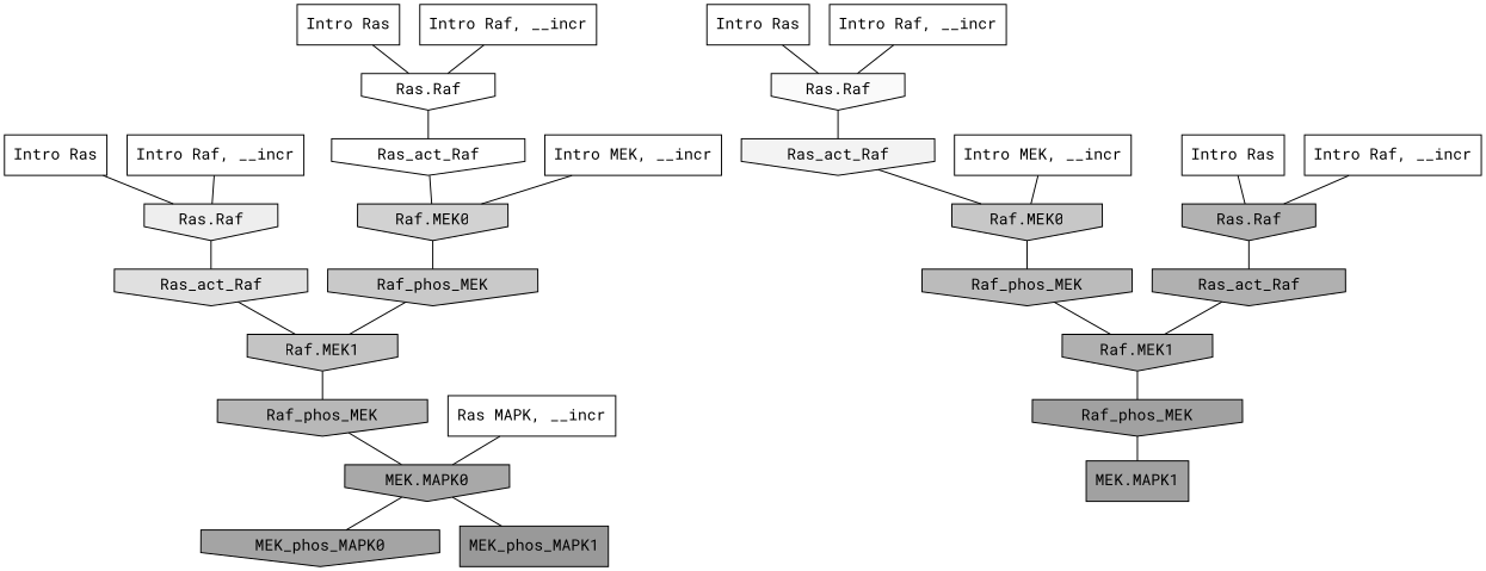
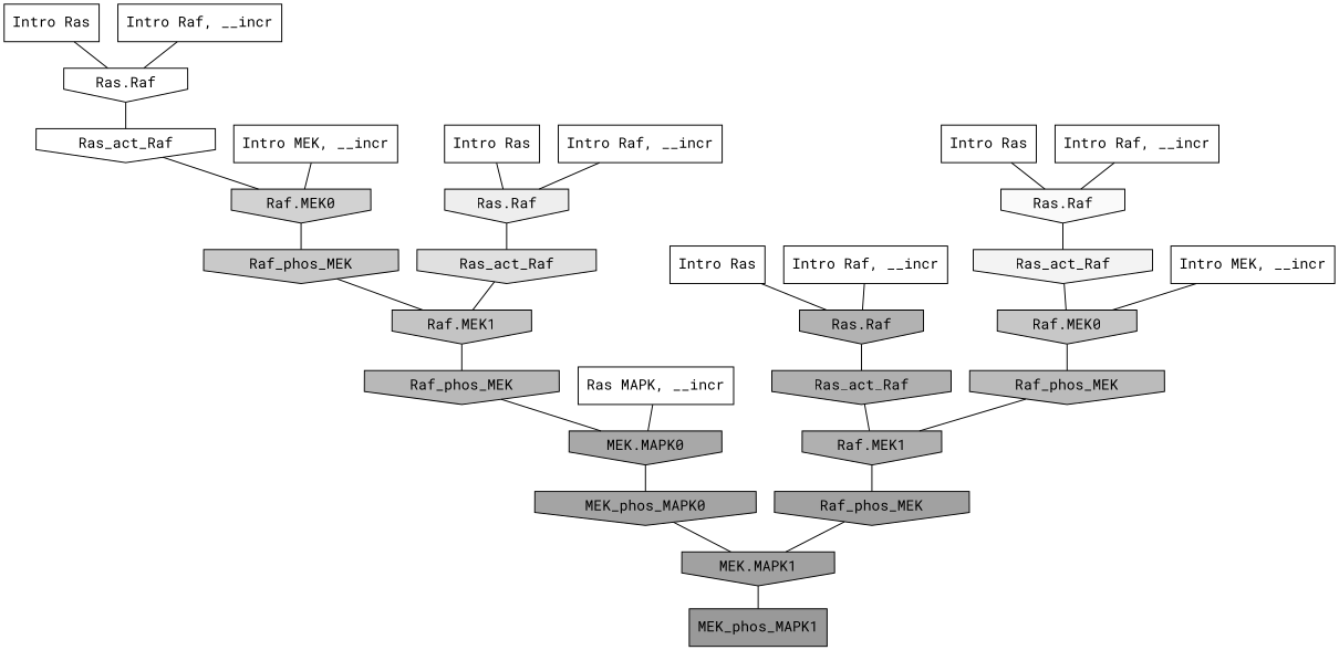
  digraph {
    fontname="Roboto Mono"
    rankdir=TB
    ranksep=0.30
    node [fillcolor="0.000 0.000 1.000" fontname="Roboto Mono" shape=invhouse style=filled]
    edge [color="0.000 0.000 0.000" dir=none fontname="Roboto Mono"]
    n1 [label="Intro Ras" shape=rectangle]
    n2 [fillcolor="0.000 0.000 0.933" label="Ras.Raf"]
    n3 [fillcolor="0.000 0.000 0.877" label=Ras_act_Raf]
    n4 [label="Intro Ras" shape=rectangle]
    n5 [fillcolor="0.000 0.000 0.977" label="Ras.Raf"]
    n6 [fillcolor="0.000 0.000 0.953" label=Ras_act_Raf]
    n7 [label="Intro Ras" shape=rectangle]
    n8 [label="Ras.Raf"]
    n9 [label=Ras_act_Raf]
    n10 [label="Intro Ras" shape=rectangle]
    n11 [fillcolor="0.000 0.000 0.699" label="Ras.Raf"]
    n12 [fillcolor="0.000 0.000 0.689" label=Ras_act_Raf]
    n13 [label="Intro Raf, __incr" shape=rectangle]
    n14 [label="Intro Raf, __incr" shape=rectangle]
    n15 [label="Intro Raf, __incr" shape=rectangle]
    n16 [label="Intro Raf, __incr" shape=rectangle]
    n17 [label="Intro MEK, __incr" shape=rectangle]
    n18 [fillcolor="0.000 0.000 0.781" label="Raf.MEK0"]
    n19 [fillcolor="0.000 0.000 0.734" label=Raf_phos_MEK]
    n20 [label="Intro MEK, __incr" shape=rectangle]
    n21 [fillcolor="0.000 0.000 0.823" label="Raf.MEK0"]
    n22 [fillcolor="0.000 0.000 0.788" label=Raf_phos_MEK]
    n23 [label="Ras MAPK, __incr" shape=rectangle]
    n24 [fillcolor="0.000 0.000 0.657" label="MEK.MAPK0"]
    n25 [fillcolor="0.000 0.000 0.643" label=MEK_phos_MAPK0]
    n26 [fillcolor="0.000 0.000 0.767" label="Raf.MEK1"]
    n27 [fillcolor="0.000 0.000 0.719" label=Raf_phos_MEK]
    n28 [fillcolor="0.000 0.000 0.689" label="Raf.MEK1"]
    n29 [fillcolor="0.000 0.000 0.630" label=Raf_phos_MEK]
-   n30 [fillcolor="0.000 0.000 0.630" label="MEK.MAPK1" shape=box]
+   n30 [fillcolor="0.000 0.000 0.630" label="MEK.MAPK1"]
    n31 [fillcolor="0.000 0.000 0.600" label=MEK_phos_MAPK1 shape=box]
    n1 -> n2
    n2 -> n3
    n3 -> n26
    n4 -> n5
    n5 -> n6
    n6 -> n18
    n7 -> n8
    n8 -> n9
    n9 -> n21
    n10 -> n11
    n11 -> n12
    n12 -> n28
    n13 -> n11
    n14 -> n5
    n15 -> n8
    n16 -> n2
    n17 -> n18
    n18 -> n19
    n19 -> n28
    n20 -> n21
    n21 -> n22
    n22 -> n26
    n23 -> n24
    n24 -> n25
+   n25 -> n30
    n26 -> n27
    n27 -> n24
    n28 -> n29
    n29 -> n30
-   n24 -> n31
+   n30 -> n31
  }
